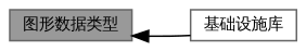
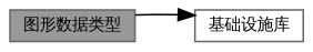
  digraph {
    rankdir=LR
    node [fontname=Helvetica fontsize=10 shape=box style=filled]
    n1 [color=gray40 fillcolor=grey60 fontcolor=black height=0.2 label="图形数据类型" width=0.4]
    n2 [color=grey40 fillcolor=white height=0.2 label="基础设施库" width=0.4]
-   n1 -> n2 [dir=back fontname=Helvetica fontsize=10 labelfontname=Helvetica labelfontsize=10 shape=plaintext style=solid]
+   n2 -> n1 [dir=back fontname=Helvetica fontsize=10 labelfontname=Helvetica labelfontsize=10 shape=plaintext style=solid]
  }
